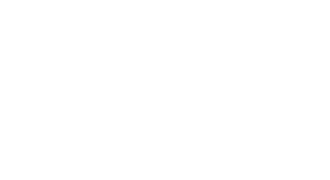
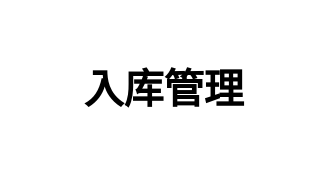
  <mxCell id="0" />
  <mxCell id="1" parent="0" />
+ <mxCell id="2" value="&lt;b&gt;&lt;font style=&quot;font-size: 16px;&quot;&gt;入库管理&lt;/font&gt;&lt;/b&gt;" style="text;html=1;align=center;verticalAlign=middle;resizable=0;points=[];autosize=1;strokeColor=none;fillColor=none;" vertex="1" parent="1"><mxGeometry x="20" y="20" width="90" height="30" as="geometry" /></mxCell>
